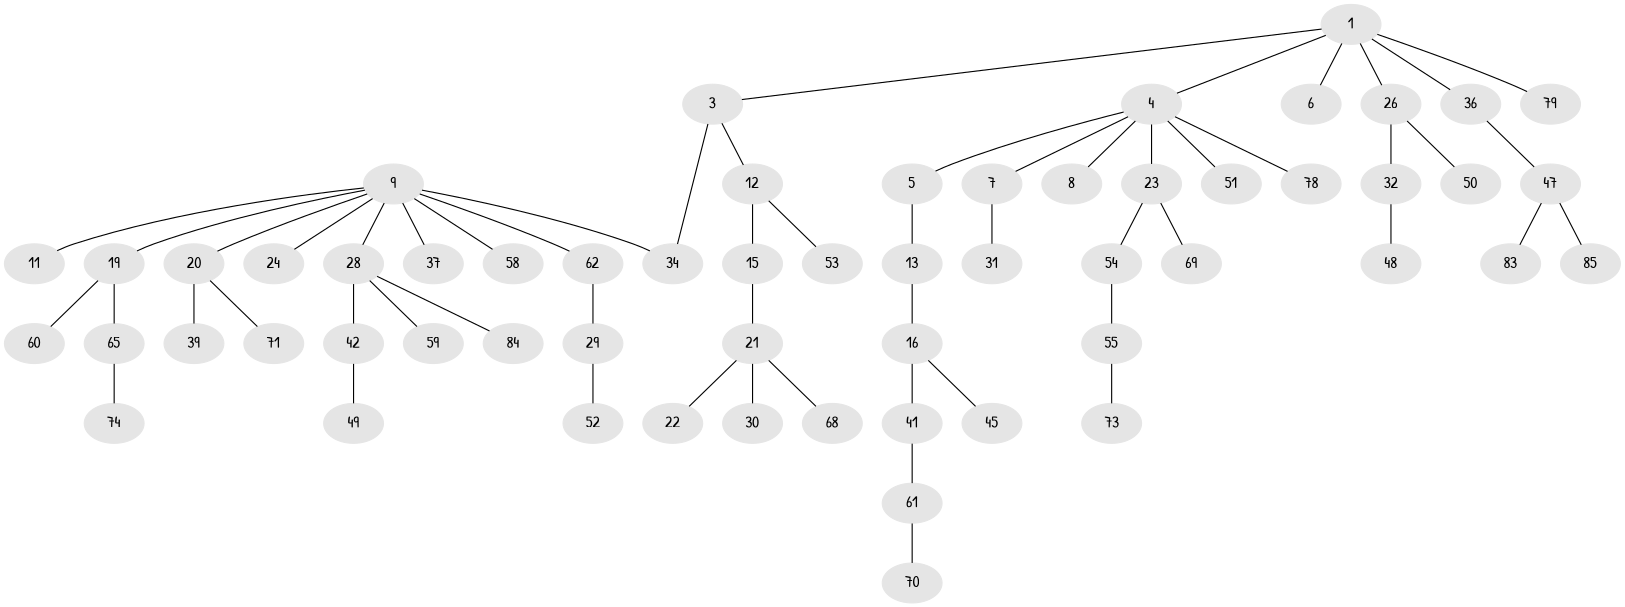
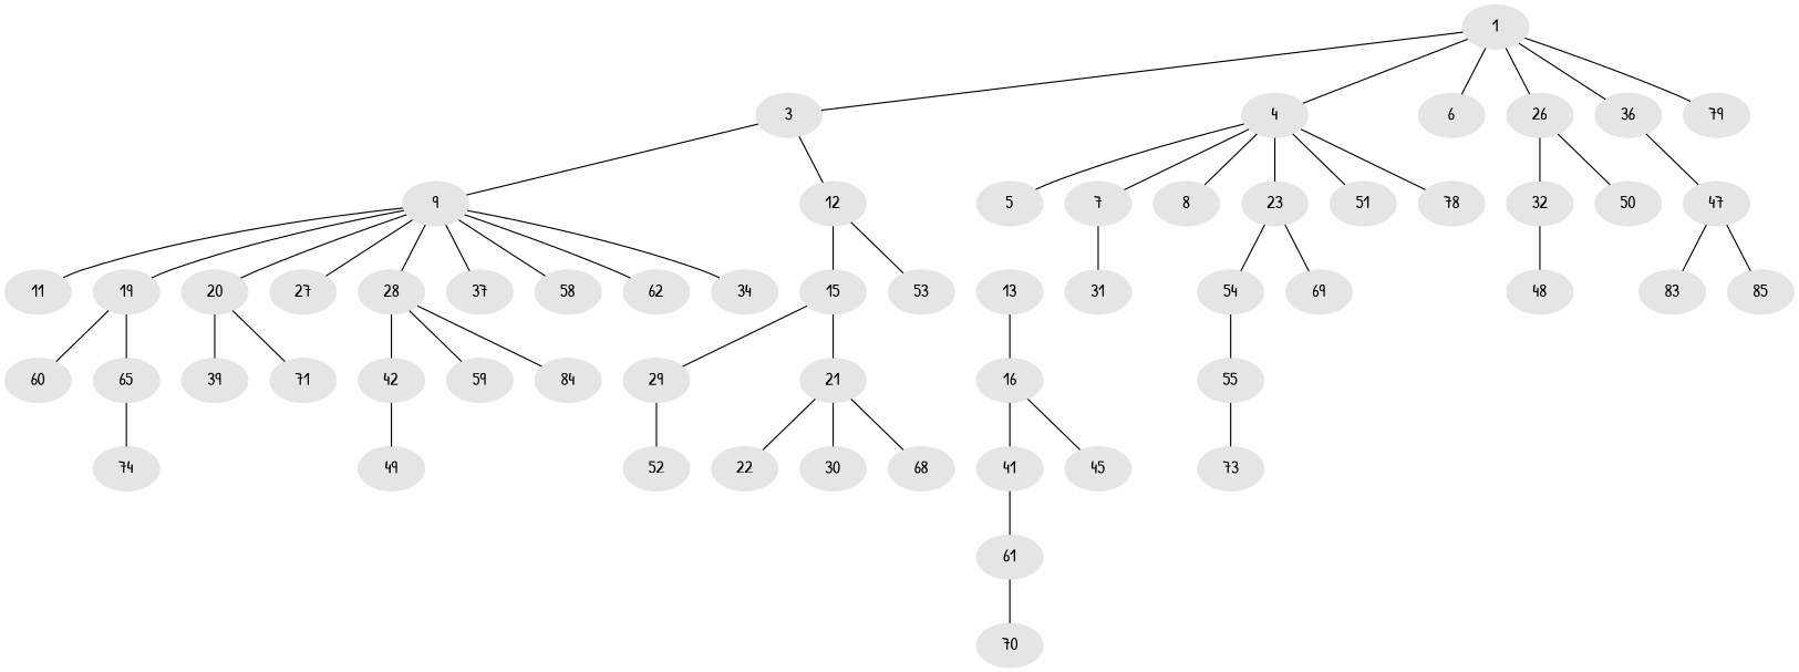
  graph {
    fontname="Patrick Hand"
    node [color=gray90 fontname="Patrick Hand" style=filled]
    edge [fontname="Patrick Hand"]
    1 [super="+2"]
    3
    4 [super="+56"]
    6
    26 [super="+33"]
    36
    79
    9 [super="+10"]
    12 [super="+63"]
    5 [super="+14"]
    7
    8 [super="+44"]
    23 [super="+27"]
    51
    78
    32 [super="+40"]
    50
    47 [super="+77"]
    11
    19 [super="+25"]
    20 [super="+76"]
-   24
+   24 [label=27]
    28 [super="+38"]
    34
    37 [super="+43"]
    58
    62 [super="+75"]
    15 [super="+17"]
    53 [super="+72"]
    13
    31 [super="+66"]
    54 [super="+57"]
    69
    16 [super="+18"]
    60
    65
    39
    71 [super="+81"]
    42 [super="+67"]
    59
    84
    21 [super="+46"]
    29
    41
    45
    22
    30 [super="+35"]
    68 [super="+82"]
    52
    61 [super="+80"]
    74
    55 [super="+64"]
    48
    49
    83
    85
    70
    73
    1 -- 3
    1 -- 4
    1 -- 6
    1 -- 26
    1 -- 36
    1 -- 79
-   3 -- 34
+   3 -- 9
    3 -- 12
    4 -- 5
    4 -- 7
    4 -- 8
    4 -- 23
    4 -- 51
    4 -- 78
    26 -- 32
    26 -- 50
    36 -- 47
    9 -- 11
    9 -- 19
    9 -- 20
    9 -- 24
    9 -- 28
    9 -- 34
    9 -- 37
    9 -- 58
    9 -- 62
    12 -- 15
    12 -- 53
-   5 -- 13
    7 -- 31
    23 -- 54
    23 -- 69
    32 -- 48
    47 -- 83
    47 -- 85
    19 -- 60
    19 -- 65
    20 -- 39
    20 -- 71
    28 -- 42
    28 -- 59
    28 -- 84
    15 -- 21
-   62 -- 29
+   15 -- 29
    13 -- 16
    54 -- 55
    16 -- 41
    16 -- 45
    65 -- 74
    42 -- 49
    21 -- 22
    21 -- 30
    21 -- 68
    29 -- 52
    41 -- 61
    61 -- 70
    55 -- 73
  }
